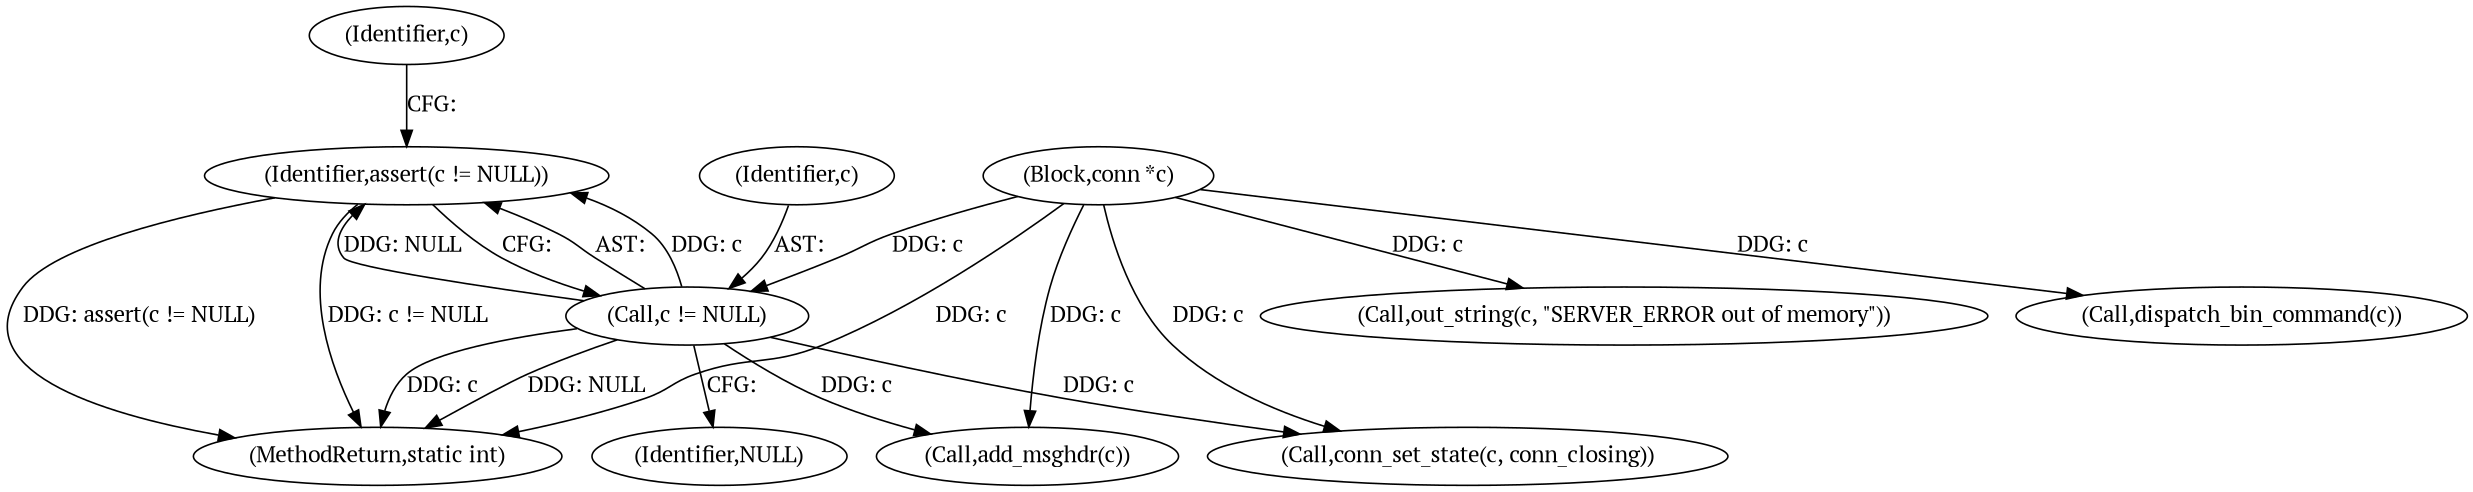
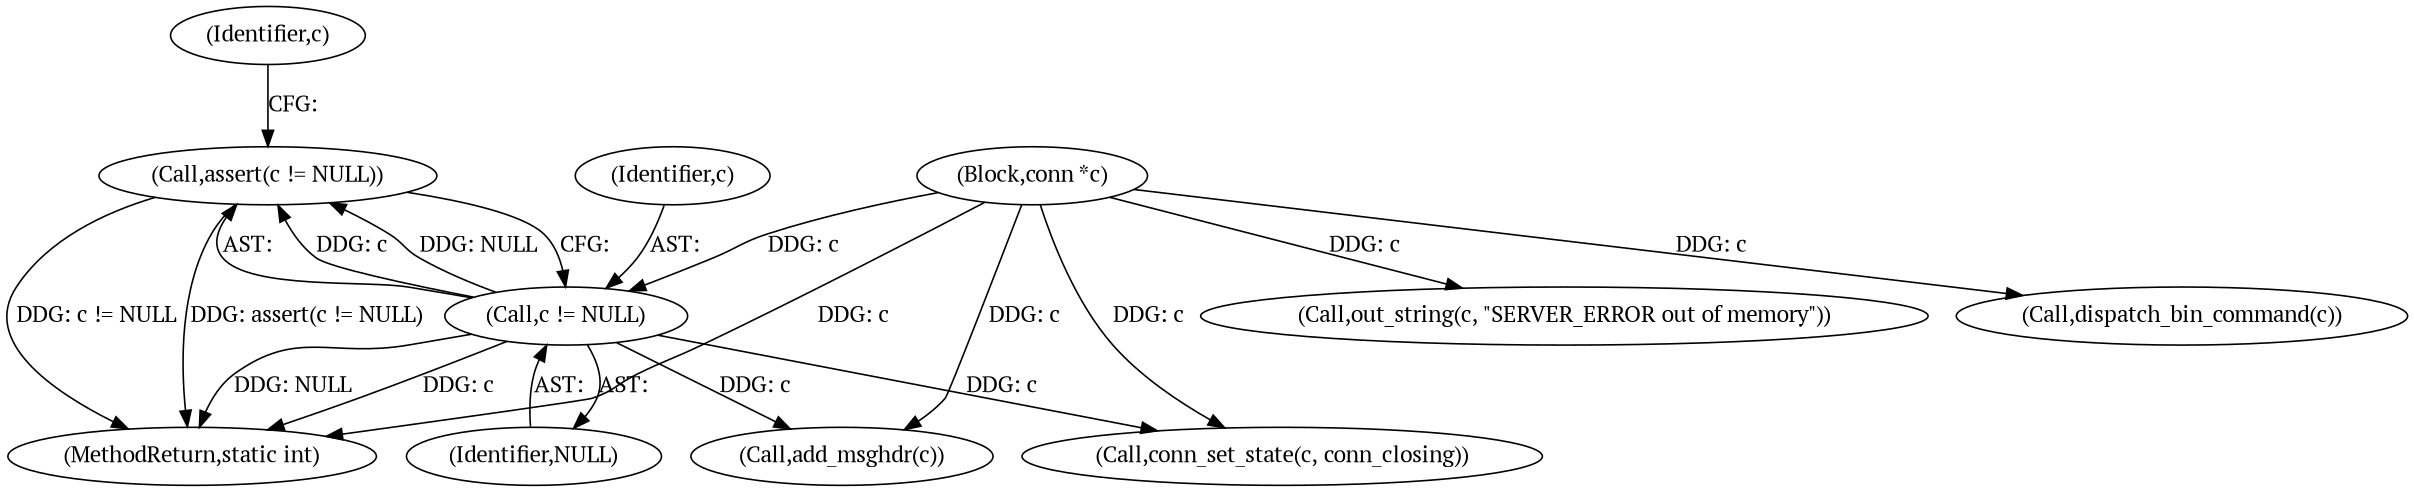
  digraph {
    fontname="PT Serif"
    node [fontname="PT Serif"]
    edge [fontname="PT Serif"]
-   n1 [label="(Identifier,assert(c != NULL))"]
+   n1 [label="(Call,assert(c != NULL))"]
    n2 [label="(Call,c != NULL)"]
    n3 [label="(MethodReturn,static int)"]
    n4 [label="(Call,conn_set_state(c, conn_closing))"]
    n5 [label="(Identifier,NULL)"]
    n6 [label="(Call,add_msghdr(c))"]
    n7 [label="(Block,conn *c)"]
    n8 [label="(Call,out_string(c, \"SERVER_ERROR out of memory\"))"]
    n9 [label="(Call,dispatch_bin_command(c))"]
    n10 [label="(Identifier,c)"]
    n11 [label="(Identifier,c)"]
    n1 -> n2 [label="CFG: "]
    n1 -> n3 [label="DDG: assert(c != NULL)"]
    n1 -> n3 [label="DDG: c != NULL"]
    n2 -> n1 [label="AST: "]
    n2 -> n1 [label="DDG: c"]
    n2 -> n1 [label="DDG: NULL"]
    n2 -> n3 [label="DDG: c"]
    n2 -> n3 [label="DDG: NULL"]
    n2 -> n4 [label="DDG: c"]
-   n2 -> n5 [label="CFG: "]
+   n2 -> n5 [label="AST: "]
    n2 -> n6 [label="DDG: c"]
+   n5 -> n2 [label="AST: "]
    n7 -> n2 [label="DDG: c"]
    n7 -> n3 [label="DDG: c"]
    n7 -> n4 [label="DDG: c"]
    n7 -> n6 [label="DDG: c"]
    n7 -> n8 [label="DDG: c"]
    n7 -> n9 [label="DDG: c"]
    n10 -> n2 [label="AST: "]
    n11 -> n1 [label="CFG: "]
  }
